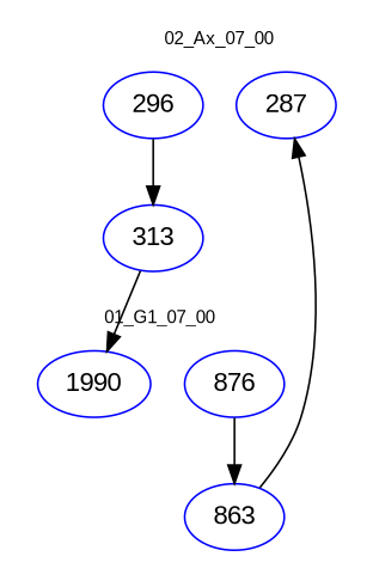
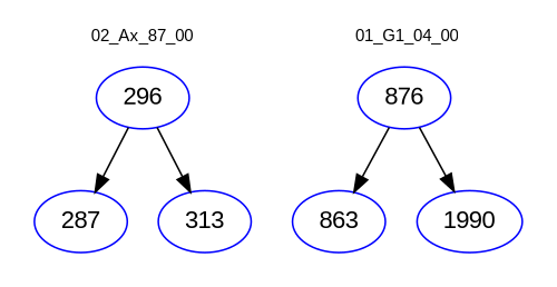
  digraph {
    fontname="Liberation Sans"
    node [color=blue fontname="Liberation Sans"]
    edge [color=black fontname="Liberation Sans"]
    n1 [label=296]
    n2 [label=287]
    n3 [label=313]
    n4 [label=876]
    n5 [label=863]
    n6 [label=1990]
    subgraph cluster_1 {
      color=white
      fontsize=10
-     label="02_Ax_07_00"
+     label="02_Ax_87_00"
      n1
      n2
      n3
    }
    subgraph cluster_2 {
      color=white
      fontsize=10
-     label="01_G1_07_00"
+     label="01_G1_04_00"
      n4
      n5
      n6
    }
-   n5 -> n2
+   n1 -> n2
    n1 -> n3
    n4 -> n5
-   n3 -> n6
+   n4 -> n6
  }
